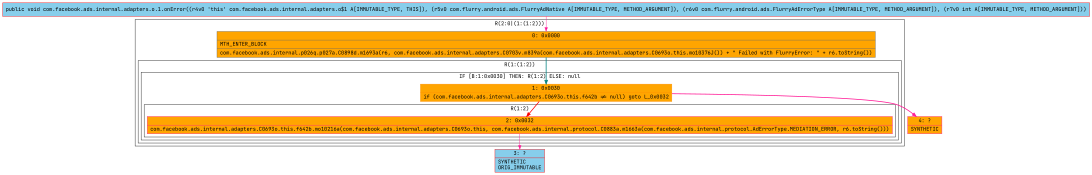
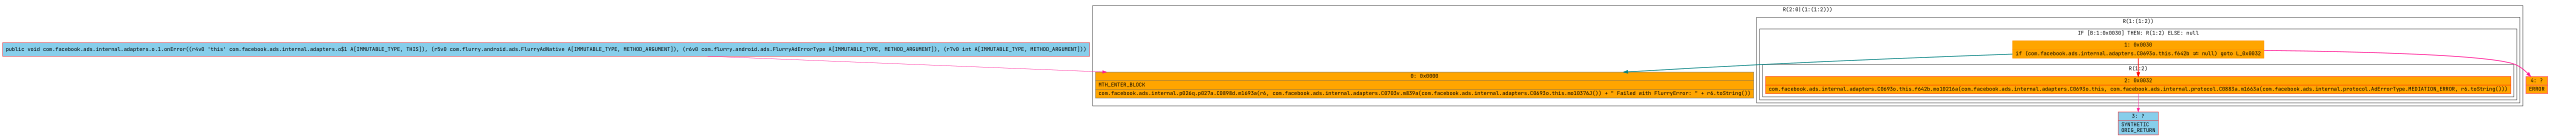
  digraph {
    fontname="JetBrains Mono"
    node [color=deeppink fillcolor=orange fontname="JetBrains Mono" shape=record style=filled]
    edge [color=deeppink fontname="JetBrains Mono" style=bold]
-   n1 [label="{2\:\ 0x0032|com.facebook.ads.internal.adapters.C0693o.this.f642b.mo10216a(com.facebook.ads.internal.adapters.C0693o.this, com.facebook.ads.internal.protocol.C0883a.m1663a(com.facebook.ads.internal.protocol.AdErrorType.MEDIATION_ERROR, r6.toString()))\l}"]
+   n1 [color=red label="{2\:\ 0x0032|com.facebook.ads.internal.adapters.C0693o.this.f642b.mo10216a(com.facebook.ads.internal.adapters.C0693o.this, com.facebook.ads.internal.protocol.C0883a.m1663a(com.facebook.ads.internal.protocol.AdErrorType.MEDIATION_ERROR, r6.toString()))\l}"]
    n2 [color=darkorange label="{1\:\ 0x0030|if (com.facebook.ads.internal.adapters.C0693o.this.f642b != null) goto L_0x0032\l}"]
    n3 [color=gray40 label="{0\:\ 0x0000|MTH_ENTER_BLOCK\l|com.facebook.ads.internal.p026q.p027a.C0898d.m1693a(r6, com.facebook.ads.internal.adapters.C0703v.m839a(com.facebook.ads.internal.adapters.C0693o.this.mo10376J()) + \" Failed with FlurryError: \" + r6.toString())\l}"]
-   n4 [color=red fillcolor=skyblue label="{3\:\ ?|SYNTHETIC\lORIG_IMMUTABLE\l}"]
-   n5 [label="{4\:\ ?|SYNTHETIC\l}"]
+   n4 [color=red fillcolor=skyblue label="{3\:\ ?|SYNTHETIC\lORIG_RETURN\l}"]
+   n5 [label="{4\:\ ?|ERROR\l}"]
    n6 [color=red fillcolor=skyblue label="{public void com.facebook.ads.internal.adapters.o.1.onError((r4v0 'this' com.facebook.ads.internal.adapters.o$1 A[IMMUTABLE_TYPE, THIS]), (r5v0 com.flurry.android.ads.FlurryAdNative A[IMMUTABLE_TYPE, METHOD_ARGUMENT]), (r6v0 com.flurry.android.ads.FlurryAdErrorType A[IMMUTABLE_TYPE, METHOD_ARGUMENT]), (r7v0 int A[IMMUTABLE_TYPE, METHOD_ARGUMENT])) }"]
    subgraph cluster_1 {
      label="R(2:0|(1:(1:2)))"
      n3
      subgraph cluster_2 {
        label="R(1:(1:2))"
        subgraph cluster_3 {
          label="IF [B:1:0x0030] THEN: R(1:2) ELSE: null"
          n2
          subgraph cluster_4 {
            label="R(1:2)"
            n1
          }
        }
      }
    }
    n1 -> n4 [style=solid]
    n2 -> n1 [color=red]
    n2 -> n5
-   n3 -> n2 [color=teal]
+   n2 -> n3 [color=teal]
    n6 -> n3 [style=solid]
  }
